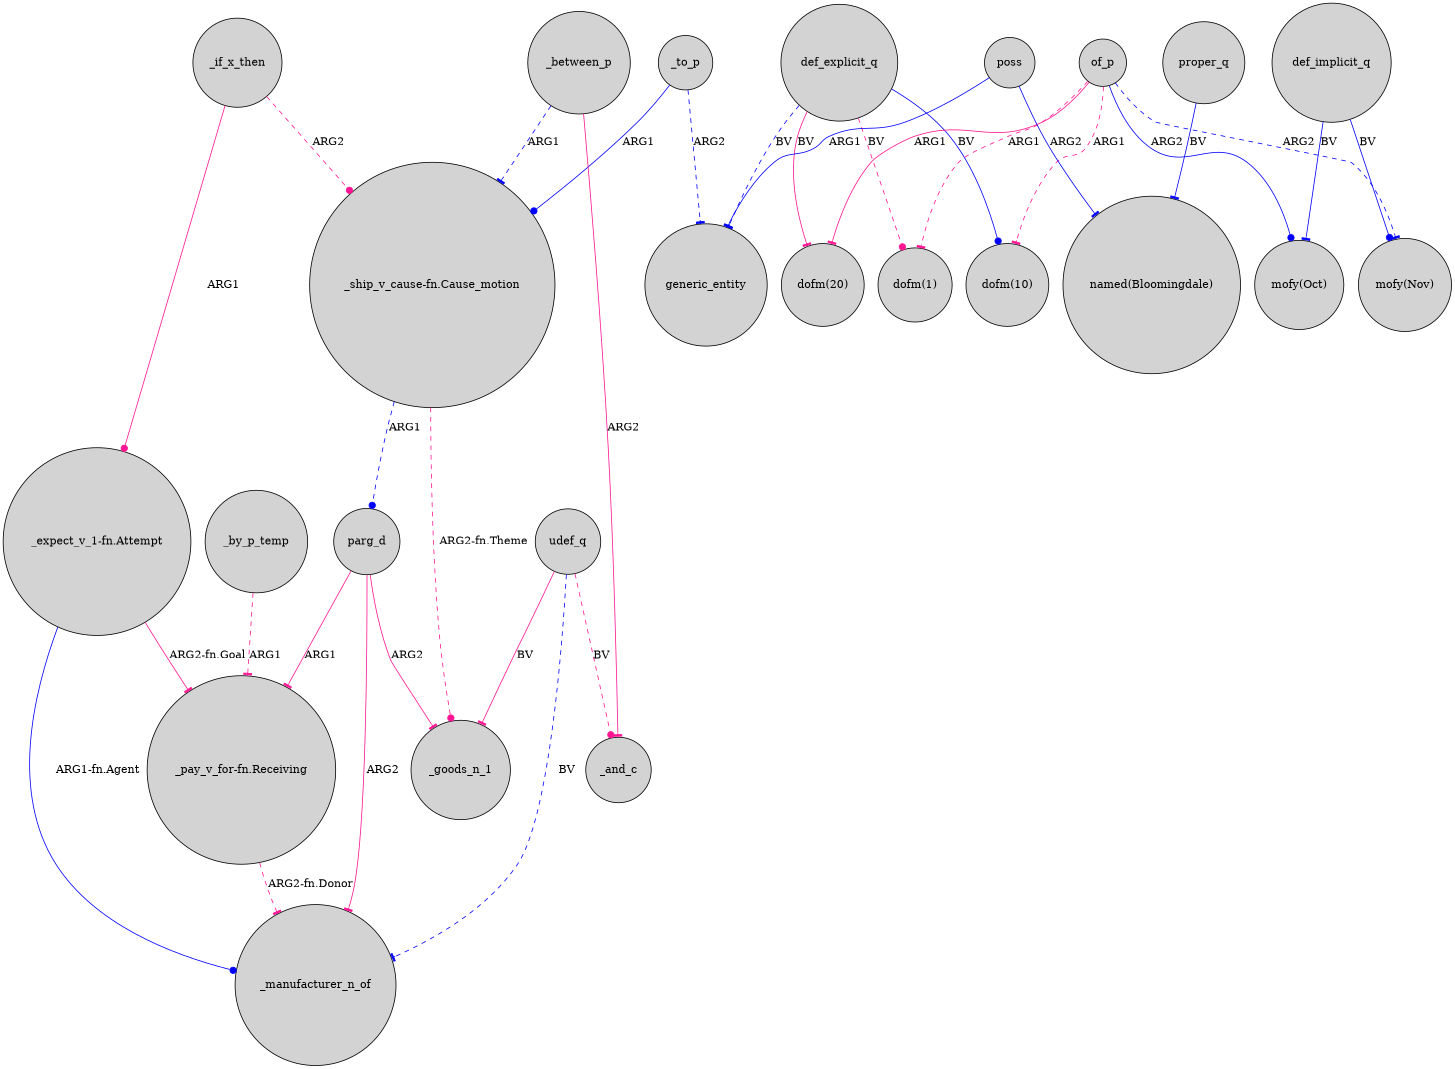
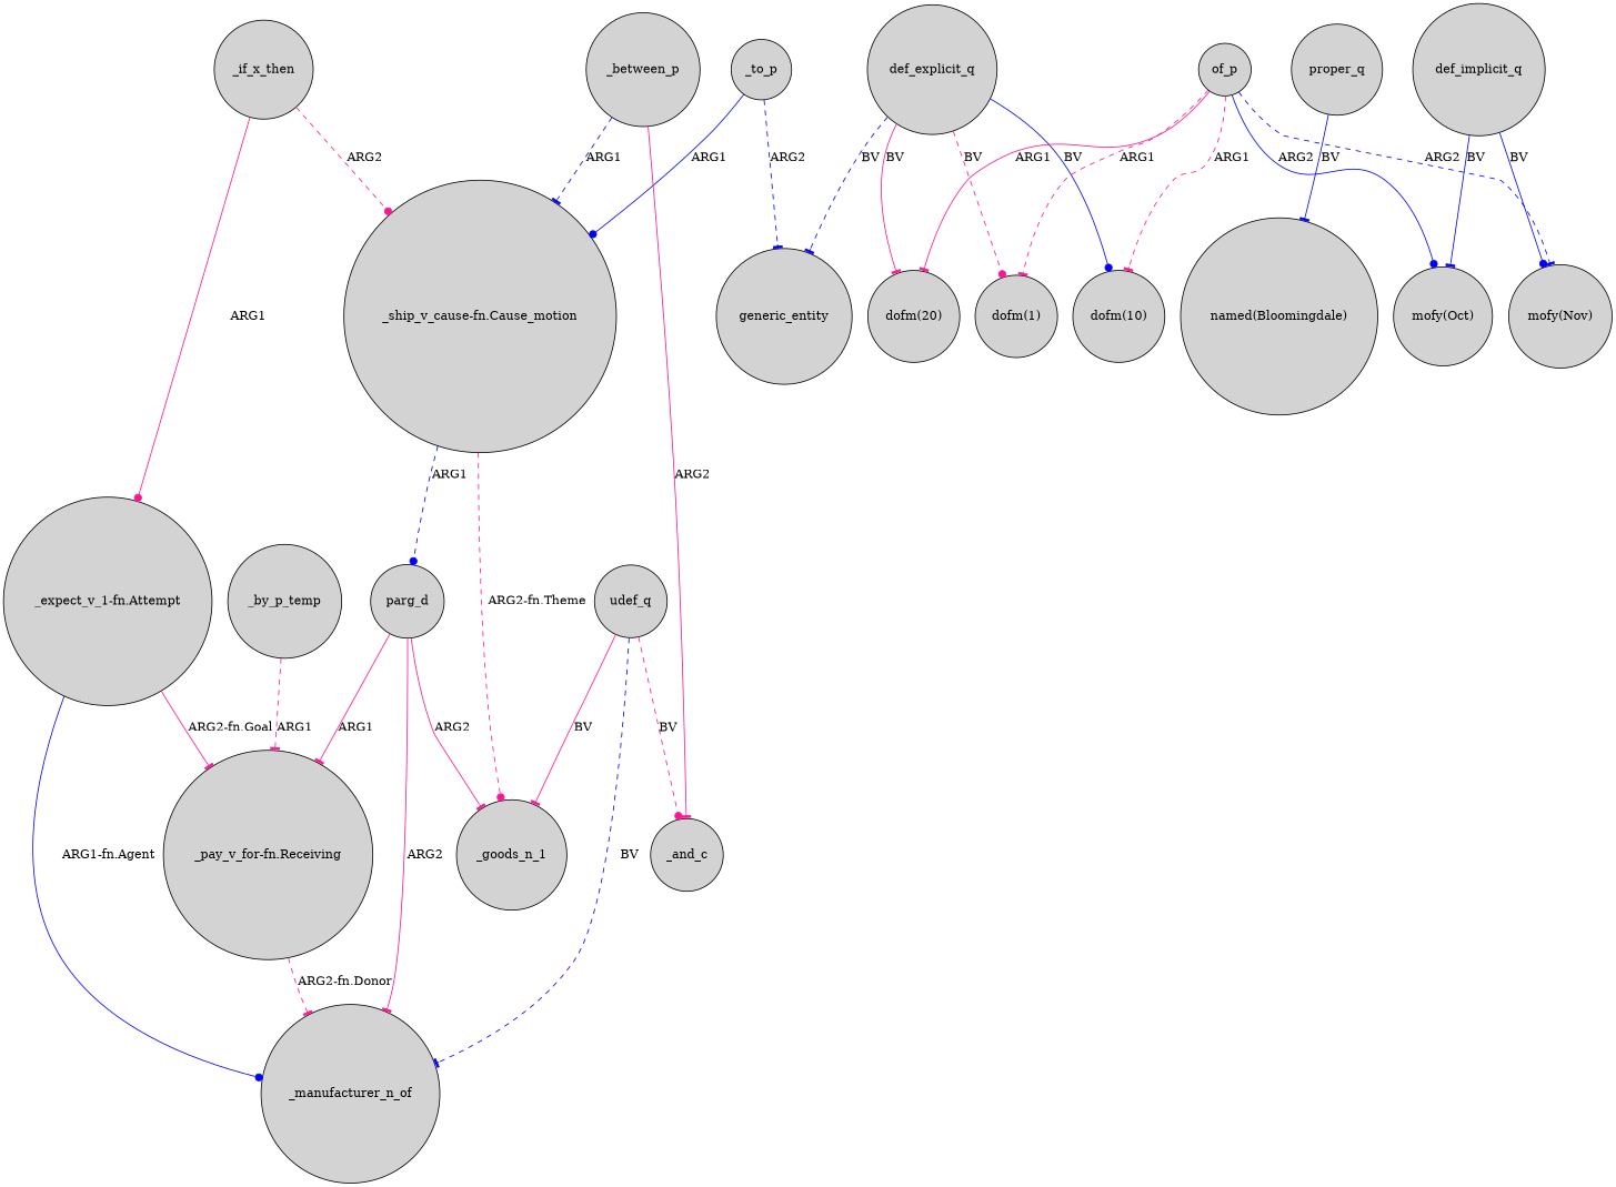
  digraph {
    node [shape=circle style=filled]
    edge [arrowhead=tee color=deeppink style=solid]
    _if_x_then
    "_ship_v_cause-fn.Cause_motion"
    "_expect_v_1-fn.Attempt"
    _goods_n_1
    parg_d
    "_pay_v_for-fn.Receiving"
    _manufacturer_n_of
    _to_p
    generic_entity
    def_explicit_q
    "dofm(20)"
    "dofm(1)"
    "dofm(10)"
    of_p
    "mofy(Nov)"
    "mofy(Oct)"
-   poss
    "named(Bloomingdale)"
    _by_p_temp
    _between_p
    _and_c
    udef_q
    def_implicit_q
    proper_q
    _if_x_then -> "_ship_v_cause-fn.Cause_motion" [arrowhead=dot label=ARG2 style=dashed]
    _if_x_then -> "_expect_v_1-fn.Attempt" [arrowhead=dot label=ARG1]
    "_ship_v_cause-fn.Cause_motion" -> _goods_n_1 [arrowhead=dot label="ARG2-fn.Theme" style=dashed]
    "_ship_v_cause-fn.Cause_motion" -> parg_d [arrowhead=dot color=blue label=ARG1 style=dashed]
    "_expect_v_1-fn.Attempt" -> "_pay_v_for-fn.Receiving" [label="ARG2-fn.Goal"]
    "_expect_v_1-fn.Attempt" -> _manufacturer_n_of [arrowhead=dot color=blue label="ARG1-fn.Agent"]
    parg_d -> _goods_n_1 [label=ARG2]
    parg_d -> "_pay_v_for-fn.Receiving" [label=ARG1]
    parg_d -> _manufacturer_n_of [label=ARG2]
    "_pay_v_for-fn.Receiving" -> _manufacturer_n_of [label="ARG2-fn.Donor" style=dashed]
    _to_p -> "_ship_v_cause-fn.Cause_motion" [arrowhead=dot color=blue label=ARG1]
    _to_p -> generic_entity [color=blue label=ARG2 style=dashed]
    def_explicit_q -> generic_entity [color=blue label=BV style=dashed]
    def_explicit_q -> "dofm(20)" [label=BV]
    def_explicit_q -> "dofm(1)" [arrowhead=dot label=BV style=dashed]
    def_explicit_q -> "dofm(10)" [arrowhead=dot color=blue label=BV]
    of_p -> "dofm(20)" [label=ARG1]
    of_p -> "dofm(1)" [label=ARG1 style=dashed]
    of_p -> "dofm(10)" [label=ARG1 style=dashed]
    of_p -> "mofy(Nov)" [color=blue label=ARG2 style=dashed]
    of_p -> "mofy(Oct)" [arrowhead=dot color=blue label=ARG2]
-   poss -> generic_entity [color=blue label=ARG1]
-   poss -> "named(Bloomingdale)" [color=blue label=ARG2]
    _by_p_temp -> "_pay_v_for-fn.Receiving" [label=ARG1 style=dashed]
    _between_p -> "_ship_v_cause-fn.Cause_motion" [color=blue label=ARG1 style=dashed]
    _between_p -> _and_c [label=ARG2]
    udef_q -> _goods_n_1 [label=BV]
    udef_q -> _manufacturer_n_of [color=blue label=BV style=dashed]
    udef_q -> _and_c [arrowhead=dot label=BV style=dashed]
    def_implicit_q -> "mofy(Nov)" [arrowhead=dot color=blue label=BV]
    def_implicit_q -> "mofy(Oct)" [color=blue label=BV]
    proper_q -> "named(Bloomingdale)" [color=blue label=BV]
  }
